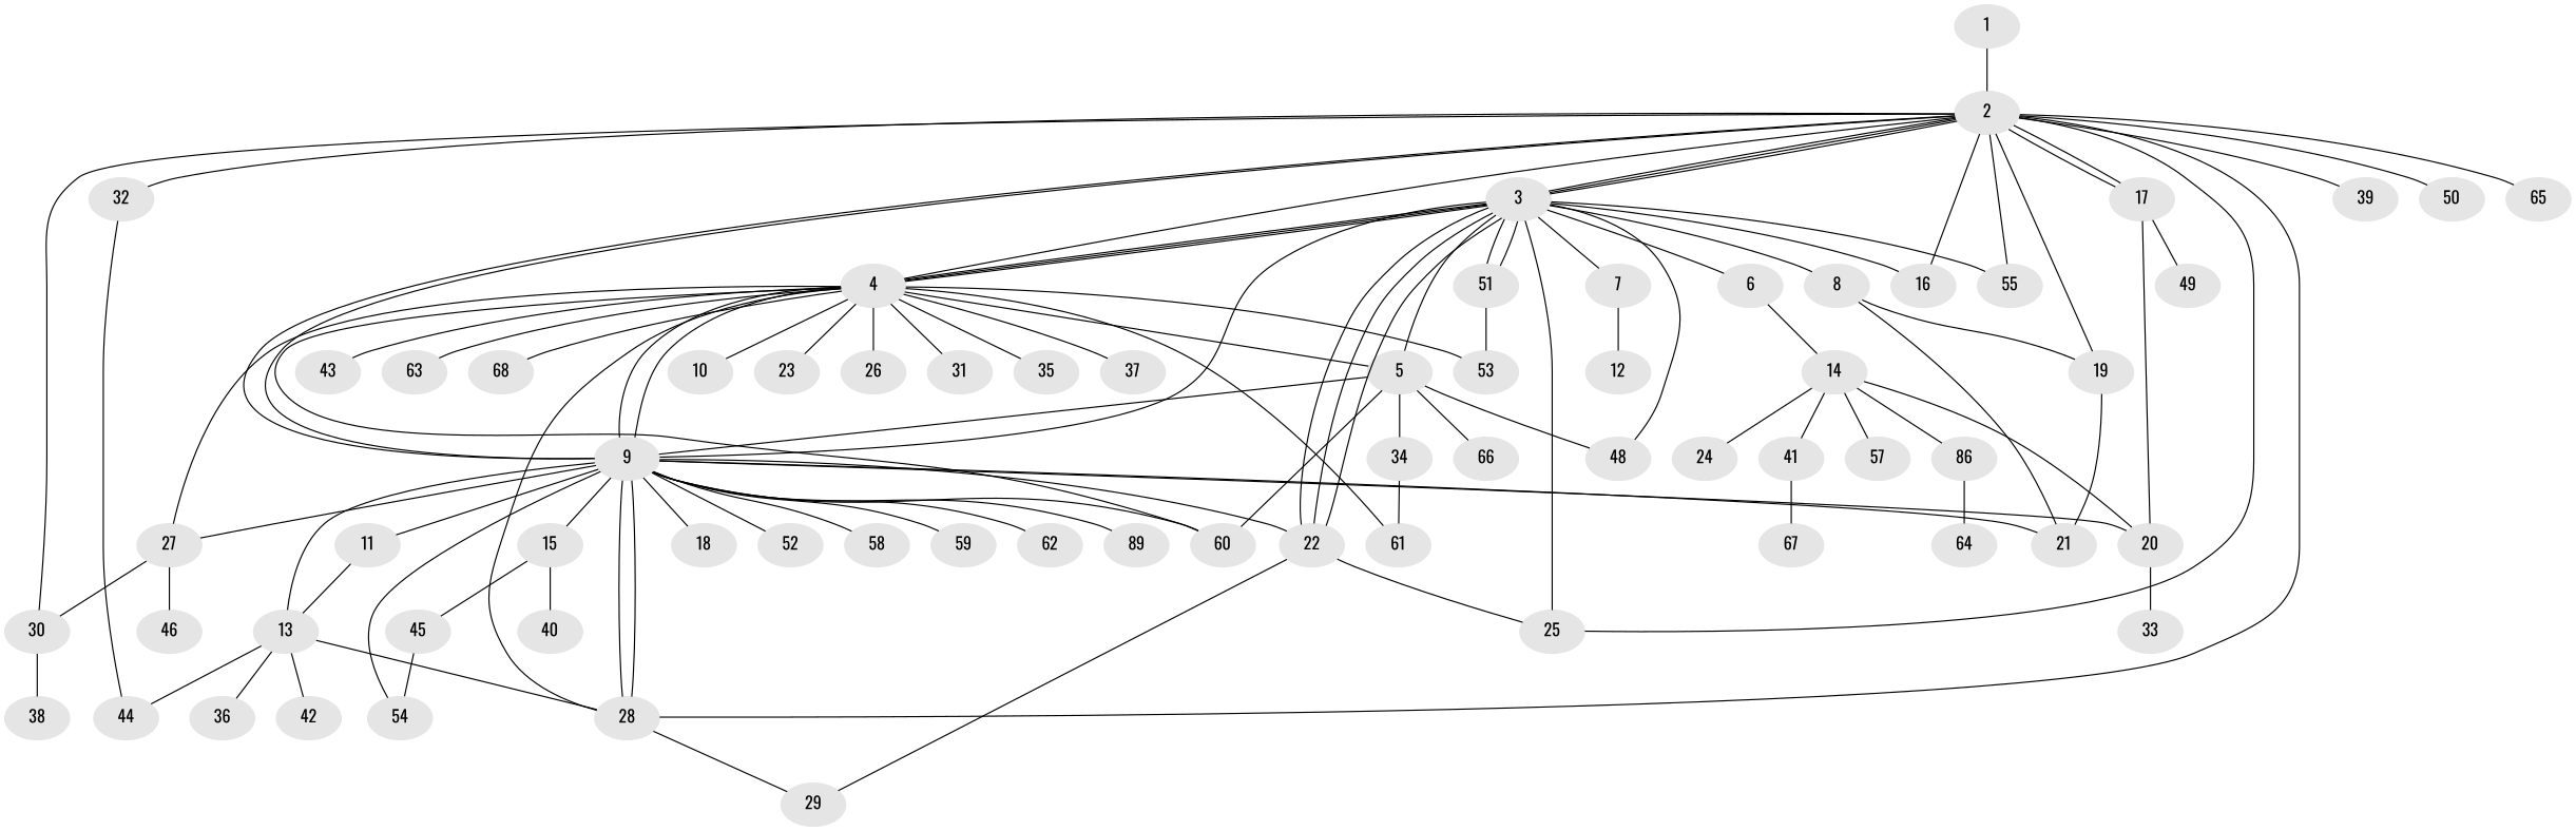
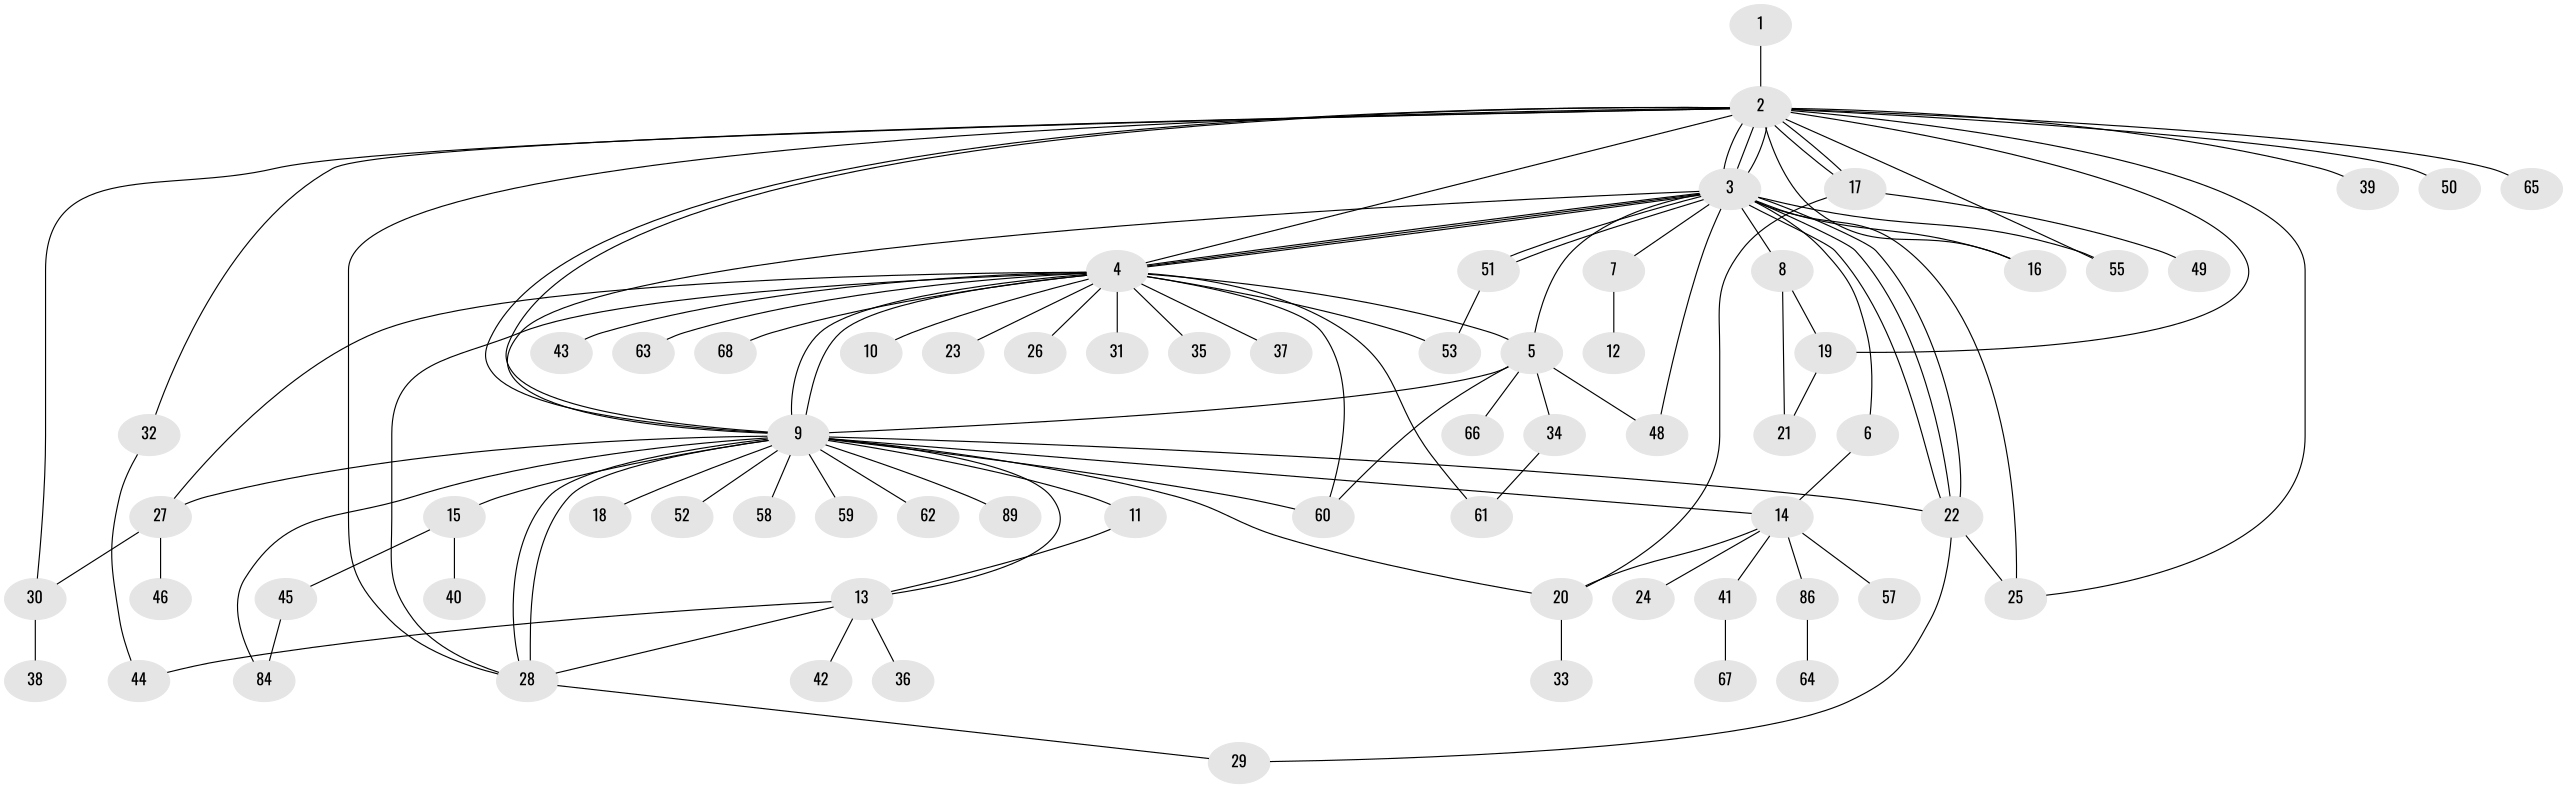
  graph {
    fontname=Oswald
    node [color=gray90 fontname=Oswald style=filled]
    edge [fontname=Oswald]
    1
    2
    3
    4
    9
    16
    17
    19
    25
    28
    30
    32
    39
    50
    55
    65
    5
    6
    7
    8
    22
    48
    51
    10
    23
    26
    27
    31
    35
    37
    43
    53
    60
    61
    63
    68
    14
    11
    13
    15
    18
    20
    52
-   54
+   54 [label=84]
    58
    59
    62
    n48 [label=89]
    49
    21
    29
    38
    44
    34
    66
    12
    46
    24
    41
    n60 [label=86]
    57
    36
    42
    45
    40
    33
    67
    64
    1 -- 2
    2 -- 3
    2 -- 3
    2 -- 3
    2 -- 4
    2 -- 9
    2 -- 9
    2 -- 16
    2 -- 17
    2 -- 17
    2 -- 19
    2 -- 25
    2 -- 28
    2 -- 30
    2 -- 32
    2 -- 39
    2 -- 50
    2 -- 55
    2 -- 65
    3 -- 4
    3 -- 4
    3 -- 4
    3 -- 9
    3 -- 16
    3 -- 25
    3 -- 55
    3 -- 5
    3 -- 6
    3 -- 7
    3 -- 8
    3 -- 22
    3 -- 22
    3 -- 22
    3 -- 48
    3 -- 51
    3 -- 51
    4 -- 9
    4 -- 9
    4 -- 28
    4 -- 5
    4 -- 10
    4 -- 23
    4 -- 26
    4 -- 27
    4 -- 31
    4 -- 35
    4 -- 37
    4 -- 43
    4 -- 53
    4 -- 60
    4 -- 61
    4 -- 63
    4 -- 68
    9 -- 28
    9 -- 28
    9 -- 22
    9 -- 27
    9 -- 60
-   9 -- 21
+   9 -- 14
    9 -- 11
    9 -- 13
    9 -- 15
    9 -- 18
    9 -- 20
    9 -- 52
    9 -- 54
    9 -- 58
    9 -- 59
    9 -- 62
    9 -- n48
    17 -- 20
    17 -- 49
    19 -- 21
    28 -- 29
    30 -- 38
    32 -- 44
    5 -- 9
    5 -- 48
    5 -- 60
    5 -- 34
    5 -- 66
    6 -- 14
    7 -- 12
    8 -- 19
    8 -- 21
    22 -- 25
    22 -- 29
    51 -- 53
    27 -- 30
    27 -- 46
    14 -- 20
    14 -- 24
    14 -- 41
    14 -- n60
    14 -- 57
    11 -- 13
    13 -- 28
    13 -- 44
    13 -- 36
    13 -- 42
    15 -- 45
    15 -- 40
    20 -- 33
    34 -- 61
    41 -- 67
    n60 -- 64
    45 -- 54
  }
